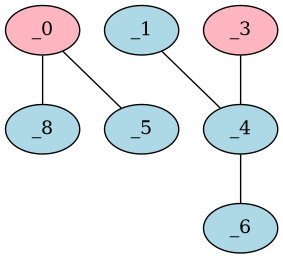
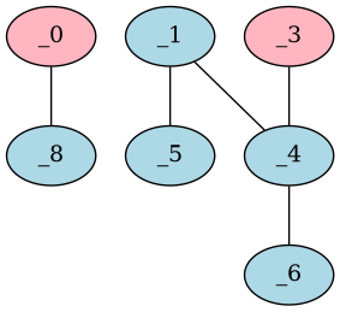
  graph {
    node [fillcolor=lightblue style=filled]
    _0 [fillcolor=lightpink x=0.680125 y=2.971]
    n2 [label=_8 x=0.843296 y=0.702285]
    _1 [x=1.92 y=2.85]
    _5 [x=0.779353 y=2.17768]
    _4 [x=1.91 y=0.63]
    _3 [fillcolor=lightpink x=0.531433 y=1.74072]
    _6 [x=0.845827 y=0.830425]
    _0 -- n2
-   _0 -- _5
+   _1 -- _5
    _1 -- _4
    _4 -- _6
    _3 -- _4
  }
